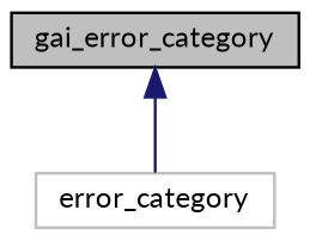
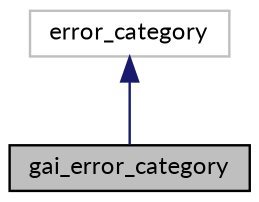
  digraph {
    fontname=Lato
    node [fontname=Lato fontsize=10 shape=record style=filled]
    n1 [color=black fillcolor=grey75 fontcolor=black height=0.2 label=gai_error_category width=0.4]
    n2 [color=grey75 fillcolor=white height=0.2 label=error_category width=0.4]
-   n1 -> n2 [color=midnightblue dir=back fontname=Lato fontsize=10 labelfontname=Helvetica labelfontsize=10 style=solid]
+   n2 -> n1 [color=midnightblue dir=back fontname=Lato fontsize=10 labelfontname=Helvetica labelfontsize=10 style=solid]
  }
